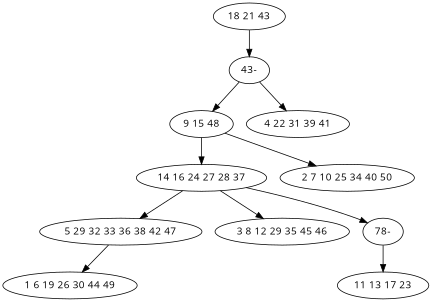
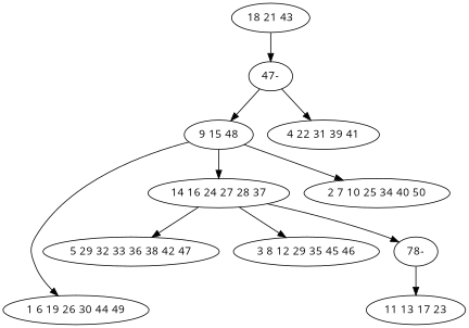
  digraph {
    fontname="Open Sans"
    node [fontname="Open Sans"]
    edge [fontname="Open Sans"]
    n1 [label="18 21 43"]
-   n2 [label="43-"]
+   n2 [label="47-"]
    n3 [label="9 15 48"]
    n4 [label="4 22 31 39 41"]
    n5 [label="5 29 32 33 36 38 42 47"]
    n6 [label="1 6 19 26 30 44 49"]
    n7 [label="14 16 24 27 28 37"]
    n8 [label="2 7 10 25 34 40 50"]
    n9 [label="3 8 12 29 35 45 46"]
    n10 [label="78-"]
    n11 [label="11 13 17 23"]
    n1 -> n2
    n2 -> n3
    n2 -> n4
    n3 -> n7
    n3 -> n8
-   n5 -> n6
+   n3 -> n6
    n7 -> n5
    n7 -> n9
    n7 -> n10
    n10 -> n11
  }
